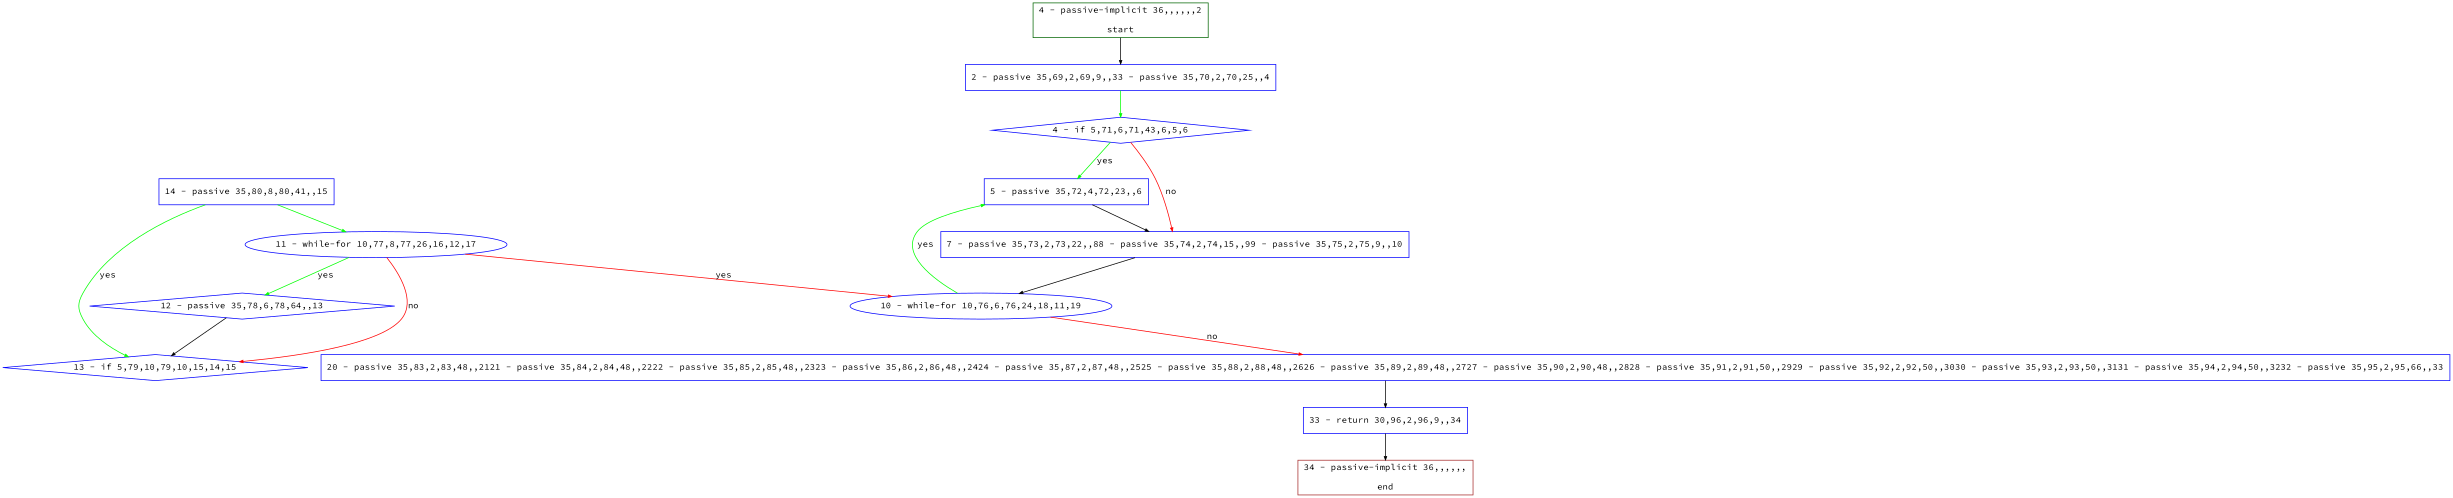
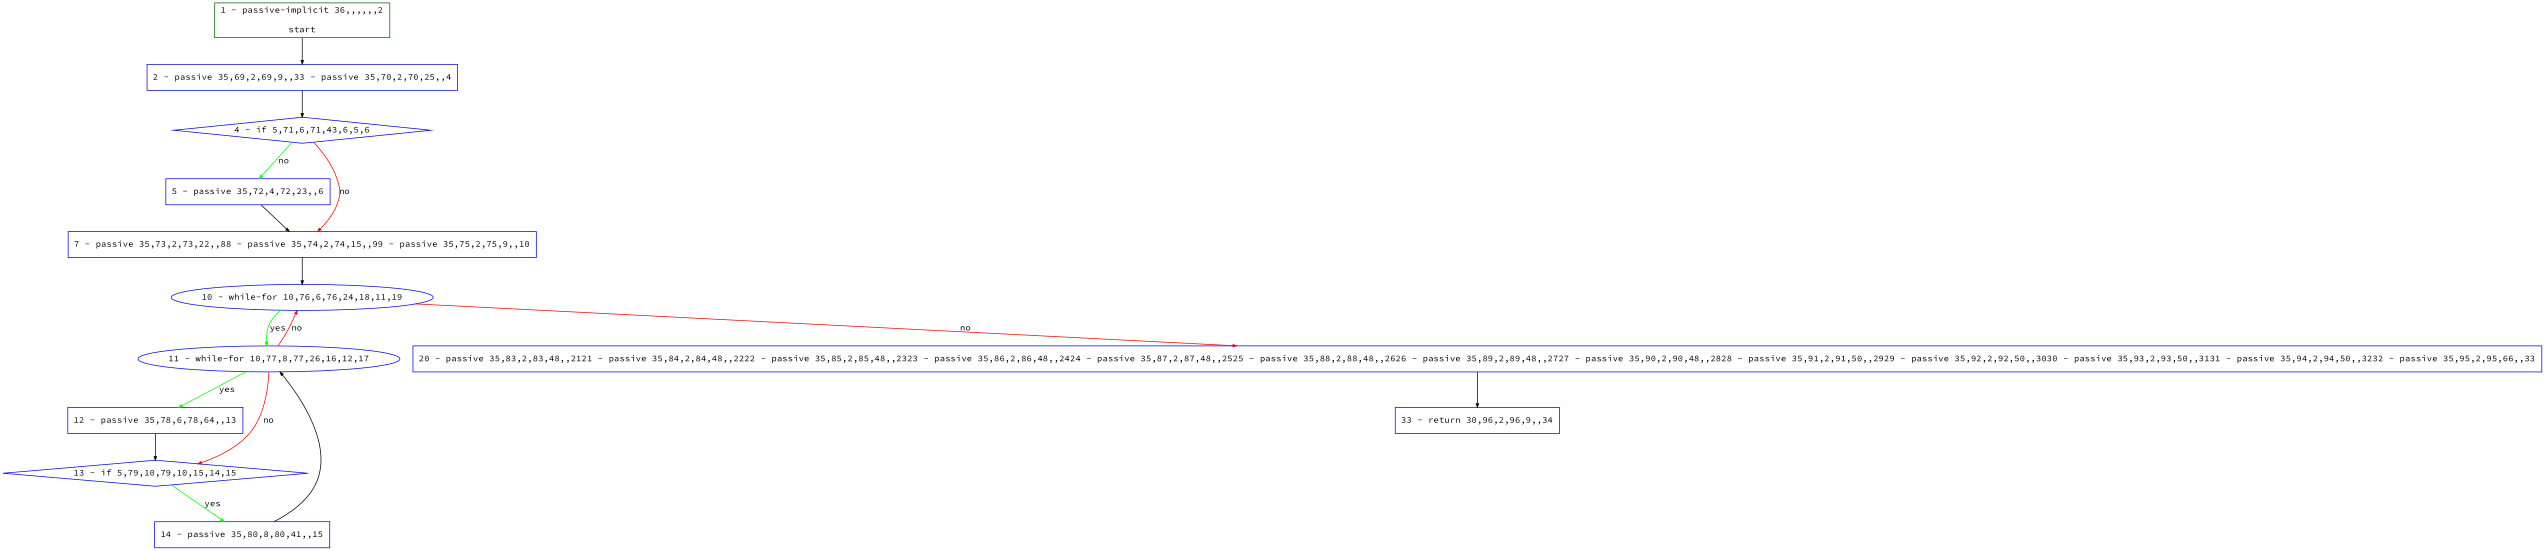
  digraph {
    bgcolor=white
    compound=true
    fillcolor="#FFFFCC"
    fontname="Source Code Pro"
    fontsize=12
    pack=true
    packmode=clust
    style="rounded,filled"
    node [color="#0000ff" compound=true fillcolor="#ffffff" fixedsize=false fontname="Source Code Pro" fontsize=12 node_initialized=no shape=box style=filled]
    edge [arrowhead=normal arrowsize=0.5 arrowtail=none color="#000000" compound=true dir=forward fontcolor=black fontname="Source Code Pro" fontsize=12]
    n1 [label="2 - passive 35,69,2,69,9,,33 - passive 35,70,2,70,25,,4"]
    n2 [label="4 - if 5,71,6,71,43,6,5,6" shape=diamond]
    n3 [label="5 - passive 35,72,4,72,23,,6"]
    n4 [label="7 - passive 35,73,2,73,22,,88 - passive 35,74,2,74,15,,99 - passive 35,75,2,75,9,,10"]
-   n5 [color="#006400" label="4 - passive-implicit 36,,,,,,2\n\nstart"]
+   n5 [color="#006400" label="1 - passive-implicit 36,,,,,,2\n\nstart"]
    n6 [label="10 - while-for 10,76,6,76,24,18,11,19" shape=oval]
    n7 [label="11 - while-for 10,77,8,77,26,16,12,17" shape=oval]
    n8 [label="20 - passive 35,83,2,83,48,,2121 - passive 35,84,2,84,48,,2222 - passive 35,85,2,85,48,,2323 - passive 35,86,2,86,48,,2424 - passive 35,87,2,87,48,,2525 - passive 35,88,2,88,48,,2626 - passive 35,89,2,89,48,,2727 - passive 35,90,2,90,48,,2828 - passive 35,91,2,91,50,,2929 - passive 35,92,2,92,50,,3030 - passive 35,93,2,93,50,,3131 - passive 35,94,2,94,50,,3232 - passive 35,95,2,95,66,,33"]
-   n9 [label="12 - passive 35,78,6,78,64,,13" shape=diamond]
+   n9 [label="12 - passive 35,78,6,78,64,,13"]
    n10 [label="13 - if 5,79,10,79,10,15,14,15" shape=diamond]
    n11 [label="33 - return 30,96,2,96,9,,34"]
-   n12 [color="#a52a2a" label="34 - passive-implicit 36,,,,,,\n\nend"]
    n13 [label="14 - passive 35,80,8,80,41,,15"]
-   n1 -> n2 [color="#00ff00"]
-   n2 -> n3 [color="#00ff00" label=yes]
+   n1 -> n2
+   n2 -> n3 [color="#00ff00" label=no]
    n2 -> n4 [color="#ff0000" label=no]
    n3 -> n4
    n4 -> n6
    n5 -> n1
-   n6 -> n3 [color="#00ff00" label=yes]
+   n6 -> n7 [color="#00ff00" label=yes]
    n6 -> n8 [color="#ff0000" label=no]
-   n7 -> n6 [color="#ff0000" label=yes]
+   n7 -> n6 [color="#ff0000" label=no]
    n7 -> n9 [color="#00ff00" label=yes]
    n7 -> n10 [color="#ff0000" label=no]
    n8 -> n11
    n9 -> n10
-   n13 -> n10 [color="#00ff00" label=yes]
-   n11 -> n12
-   n13 -> n7 [color="#00ff00"]
+   n10 -> n13 [color="#00ff00" label=yes]
+   n13 -> n7
  }
